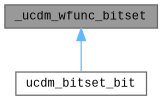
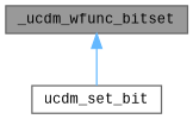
  digraph {
    rankdir=TB
    fontname="Liberation Mono"
    node [fontname="Liberation Mono" fontsize=10 shape=box style=filled]
    n1 [color=gray40 fillcolor=grey60 fontcolor=black height=0.2 label=_ucdm_wfunc_bitset width=0.4]
-   n2 [color=grey40 fillcolor=white height=0.2 label=ucdm_bitset_bit width=0.4]
+   n2 [color=grey40 fillcolor=white height=0.2 label=ucdm_set_bit width=0.4]
    n1 -> n2 [color=steelblue1 dir=back fontname="Liberation Mono" fontsize=10 labelfontname=Helvetica labelfontsize=10 style=solid]
  }
